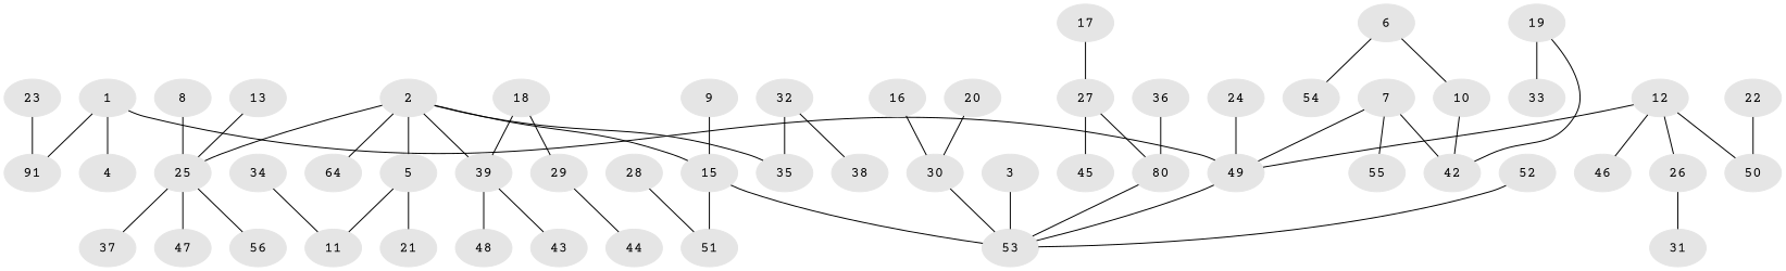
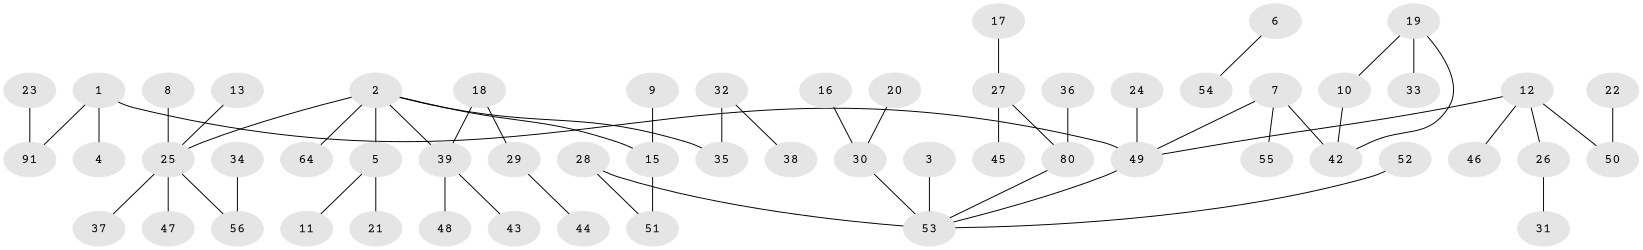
  graph {
    fontname="Courier Prime"
    node [color=gray90 fontname="Courier Prime" style=filled]
    edge [fontname="Courier Prime" weight=1.0]
    1
    4
    n3 [label=91]
    49
    53
    2
    5
    n8 [label=64]
    15
    25
    35
    39
    11
    21
    51
    37
    47
    56
    43
    48
    3
    6
    10
    54
    42
    7
    55
    8
    9
    12
    26
    46
    50
    31
    13
    16
    30
    17
    27
    n40 [label=80]
    45
    18
    29
    44
    19
    33
    20
    22
    23
    24
    28
    32
    38
    34
    36
    52
    1 -- 4
    1 -- n3
    1 -- 49
    49 -- 53
    2 -- 5
    2 -- n8
    2 -- 15
    2 -- 25
    2 -- 35
    2 -- 39
    5 -- 11
    5 -- 21
-   15 -- 53
+   28 -- 53
    15 -- 51
    25 -- 37
    25 -- 47
    25 -- 56
    39 -- 43
    39 -- 48
    3 -- 53
-   6 -- 10
+   19 -- 10
    6 -- 54
    10 -- 42
    7 -- 49
    7 -- 42
    7 -- 55
    8 -- 25
    9 -- 15
    12 -- 49
    12 -- 26
    12 -- 46
    12 -- 50
    26 -- 31
    13 -- 25
    16 -- 30
    30 -- 53
    17 -- 27
    27 -- n40
    27 -- 45
    n40 -- 53
    18 -- 39
    18 -- 29
    29 -- 44
    19 -- 42
    19 -- 33
    20 -- 30
    22 -- 50
    23 -- n3
    24 -- 49
    28 -- 51
    32 -- 35
    32 -- 38
-   34 -- 11
+   34 -- 56
    36 -- n40
    52 -- 53
  }
